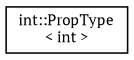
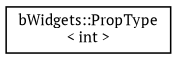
  digraph {
    rankdir=TB
    fontname="PT Serif"
-   n1 [color=black fillcolor=white fontname="PT Serif" fontsize=10 height=0.2 label="int::PropType\l\< int \>" shape=record style=filled width=0.4]
+   n1 [color=black fillcolor=white fontname="PT Serif" fontsize=10 height=0.2 label="bWidgets::PropType\l\< int \>" shape=record style=filled width=0.4]
  }
